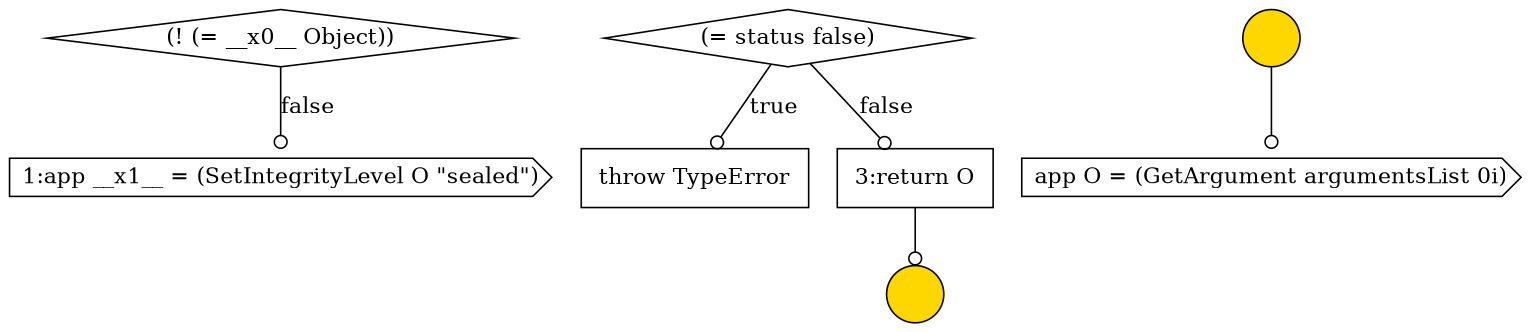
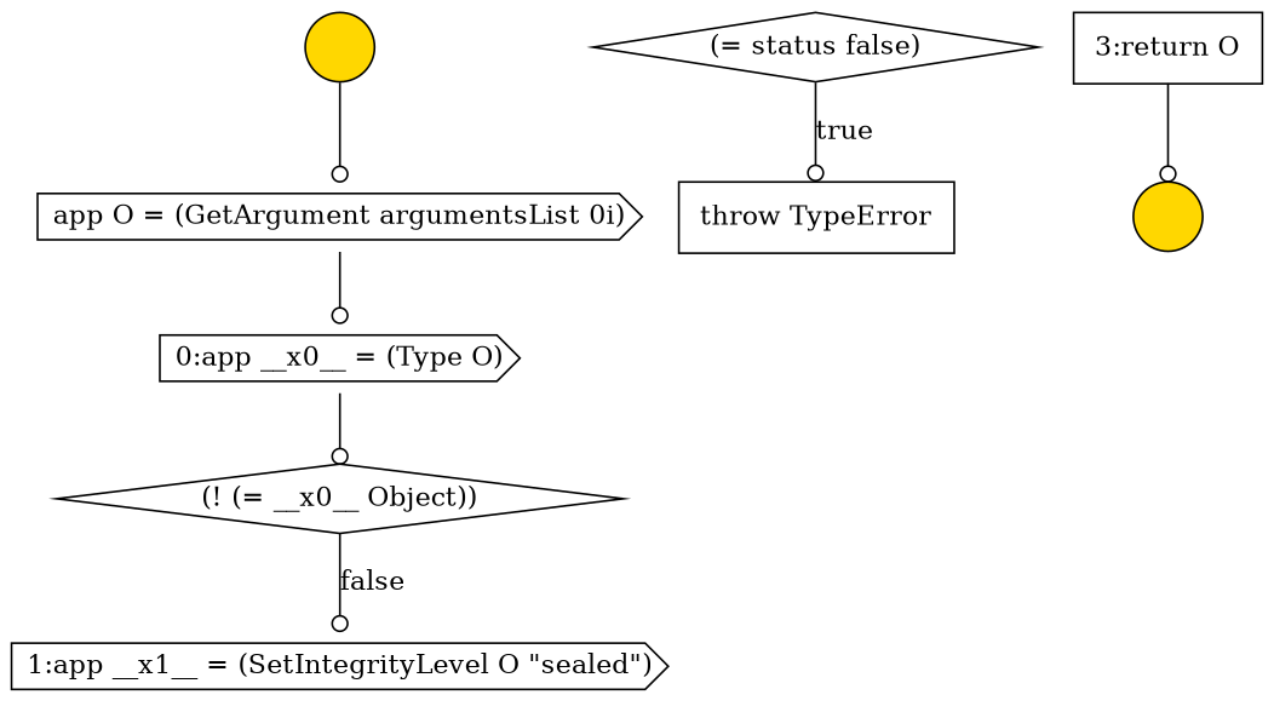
  digraph {
    node [color=black fillcolor=white shape=cds style=filled]
    edge [arrowhead=odot color=black]
    n1 [label=<<font color="black">(! (= __x0__ Object))</font>> shape=diamond]
    n2 [label=<<font color="black">1:app __x1__ = (SetIntegrityLevel O &quot;sealed&quot;)</font>>]
    n3 [label=<<font color="black">     <table border="0" cellborder="1" cellspacing="0" cellpadding="10">       <tr><td align="left">throw TypeError</td></tr>     </table>   </font>> margin=0 shape=none]
    n4 [label=<<font color="black">     <table border="0" cellborder="1" cellspacing="0" cellpadding="10">       <tr><td align="left">3:return O</td></tr>     </table>   </font>> margin=0 shape=none]
    n5 [fillcolor=gold label=" " shape=circle]
+   n6 [label=<<font color="black">0:app __x0__ = (Type O)</font>>]
    n7 [fillcolor=gold label=" " shape=circle]
    n8 [label=<<font color="black">app O = (GetArgument argumentsList 0i)</font>>]
    n9 [label=<<font color="black">(= status false)</font>> shape=diamond]
    n1 -> n2 [label=<<font color="black">false</font>>]
    n4 -> n5
+   n6 -> n1
    n7 -> n8
+   n8 -> n6
    n9 -> n3 [label=<<font color="black">true</font>>]
-   n9 -> n4 [label=<<font color="black">false</font>>]
  }
